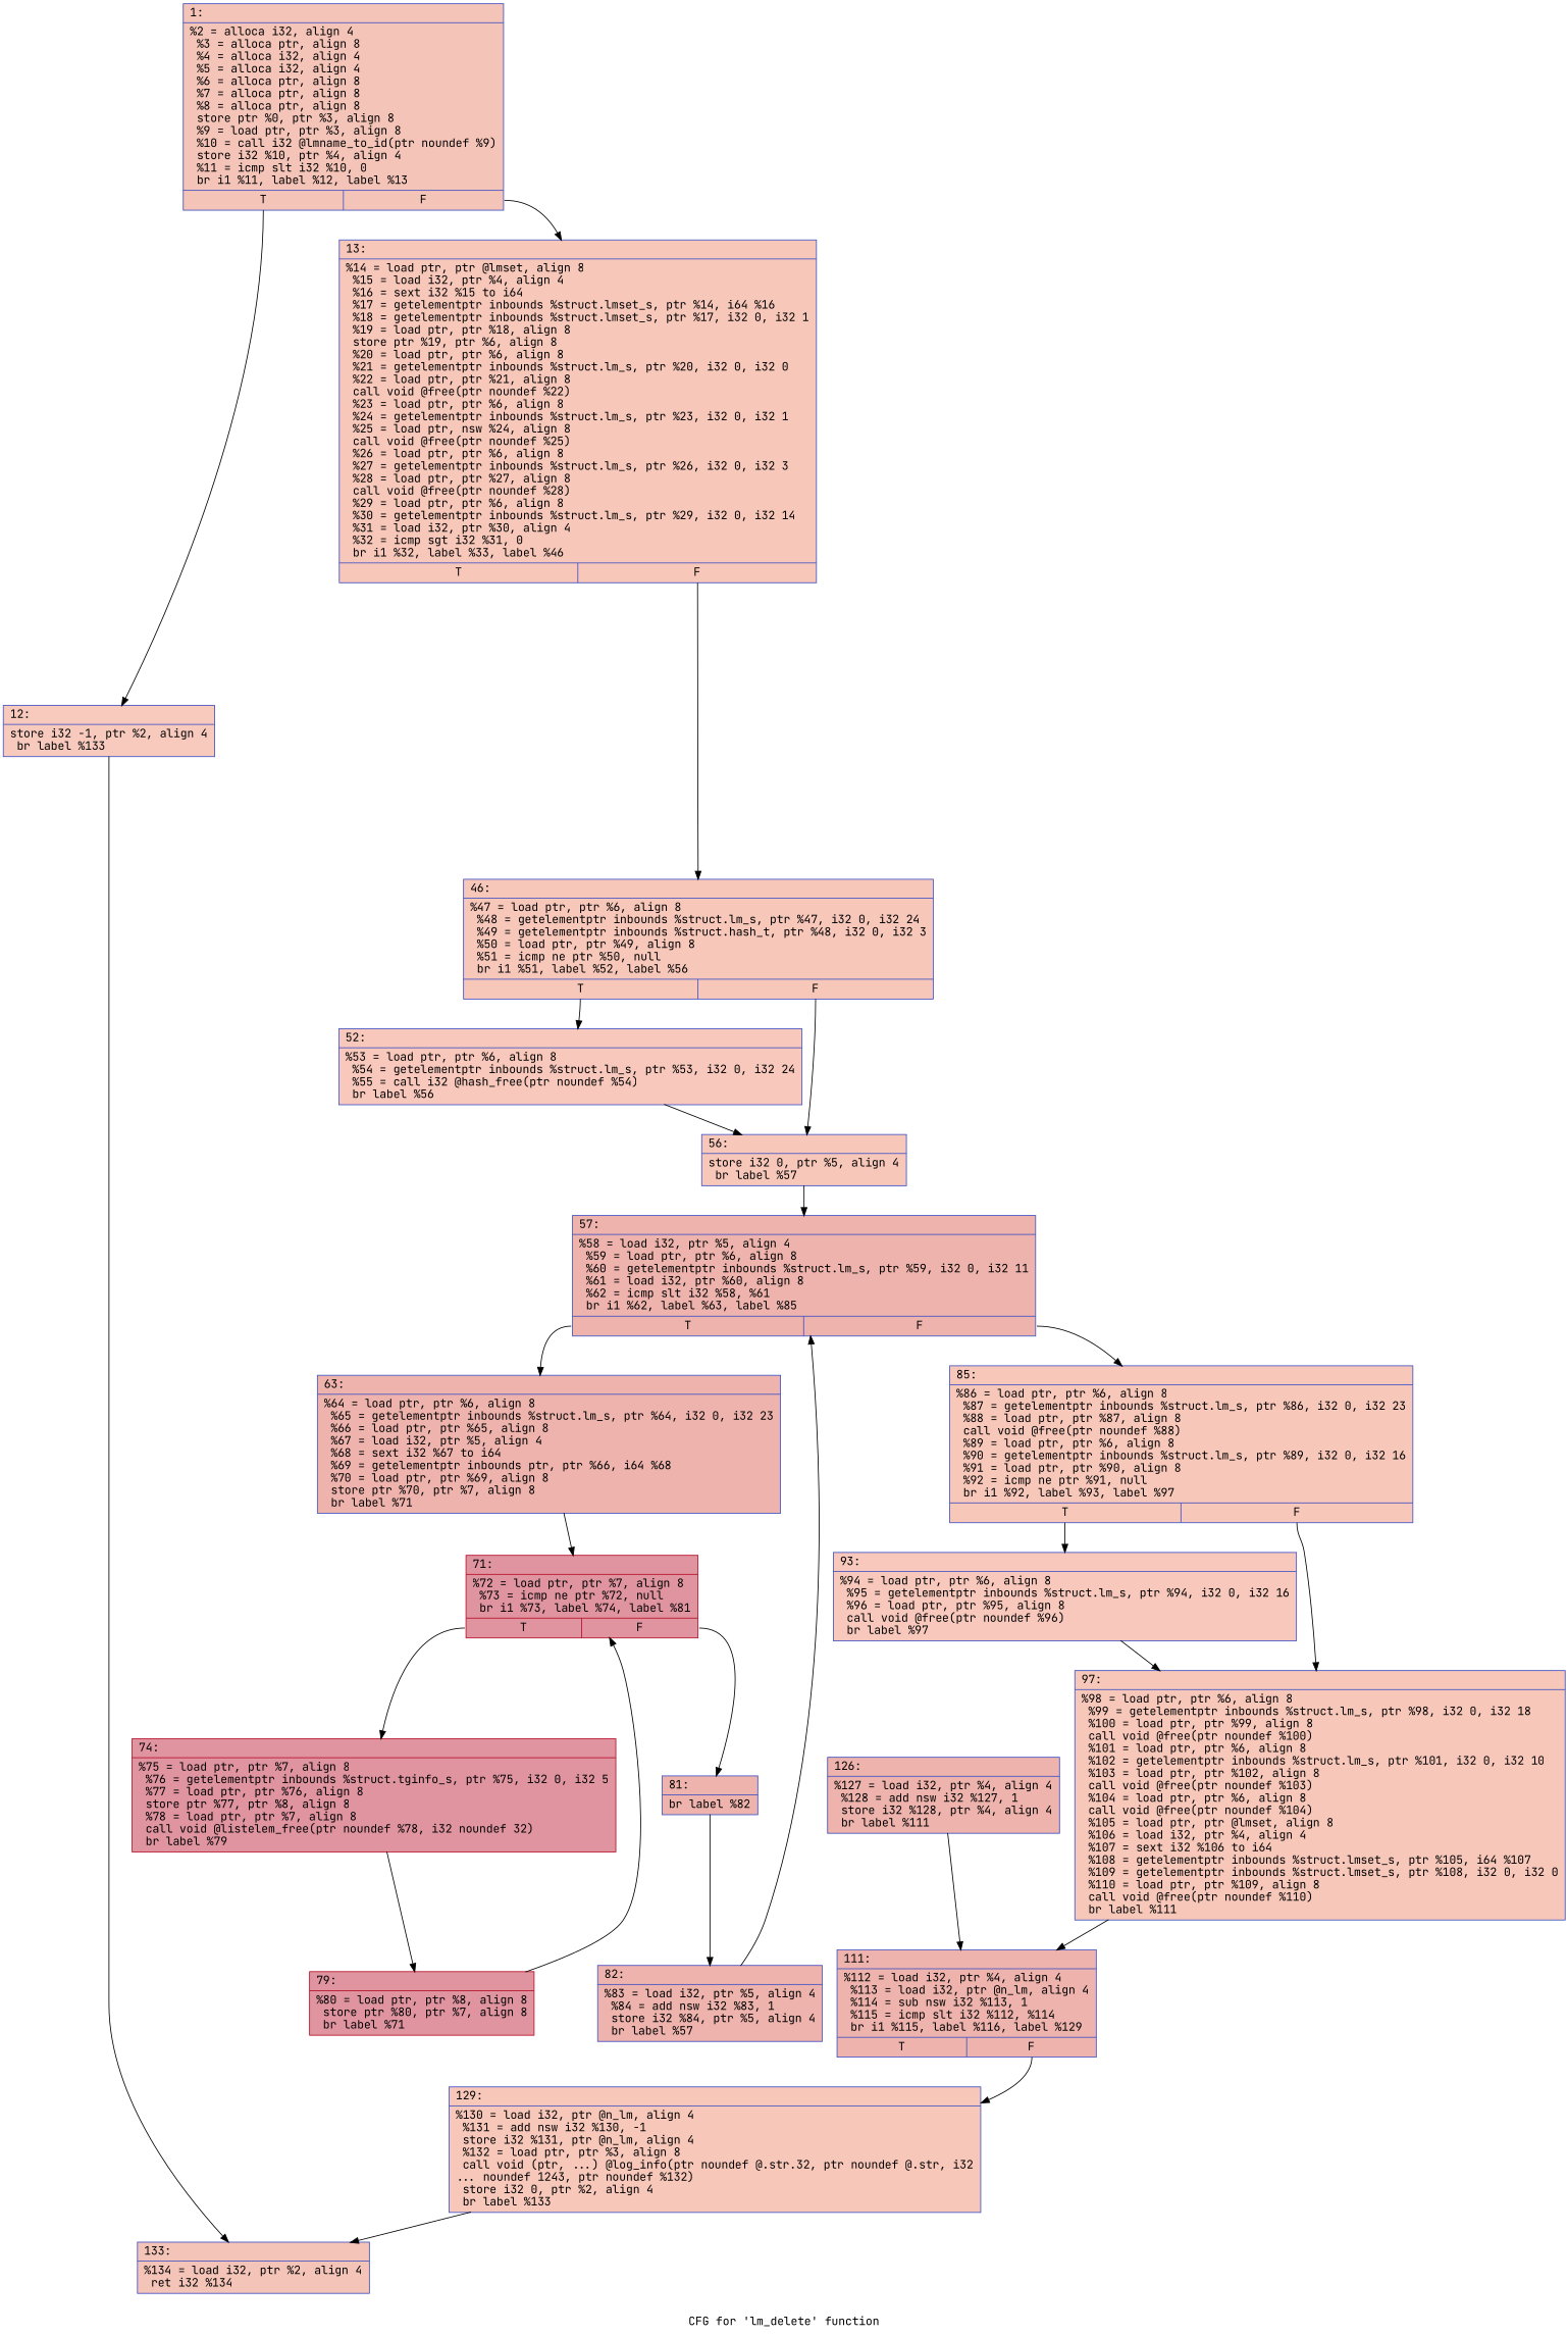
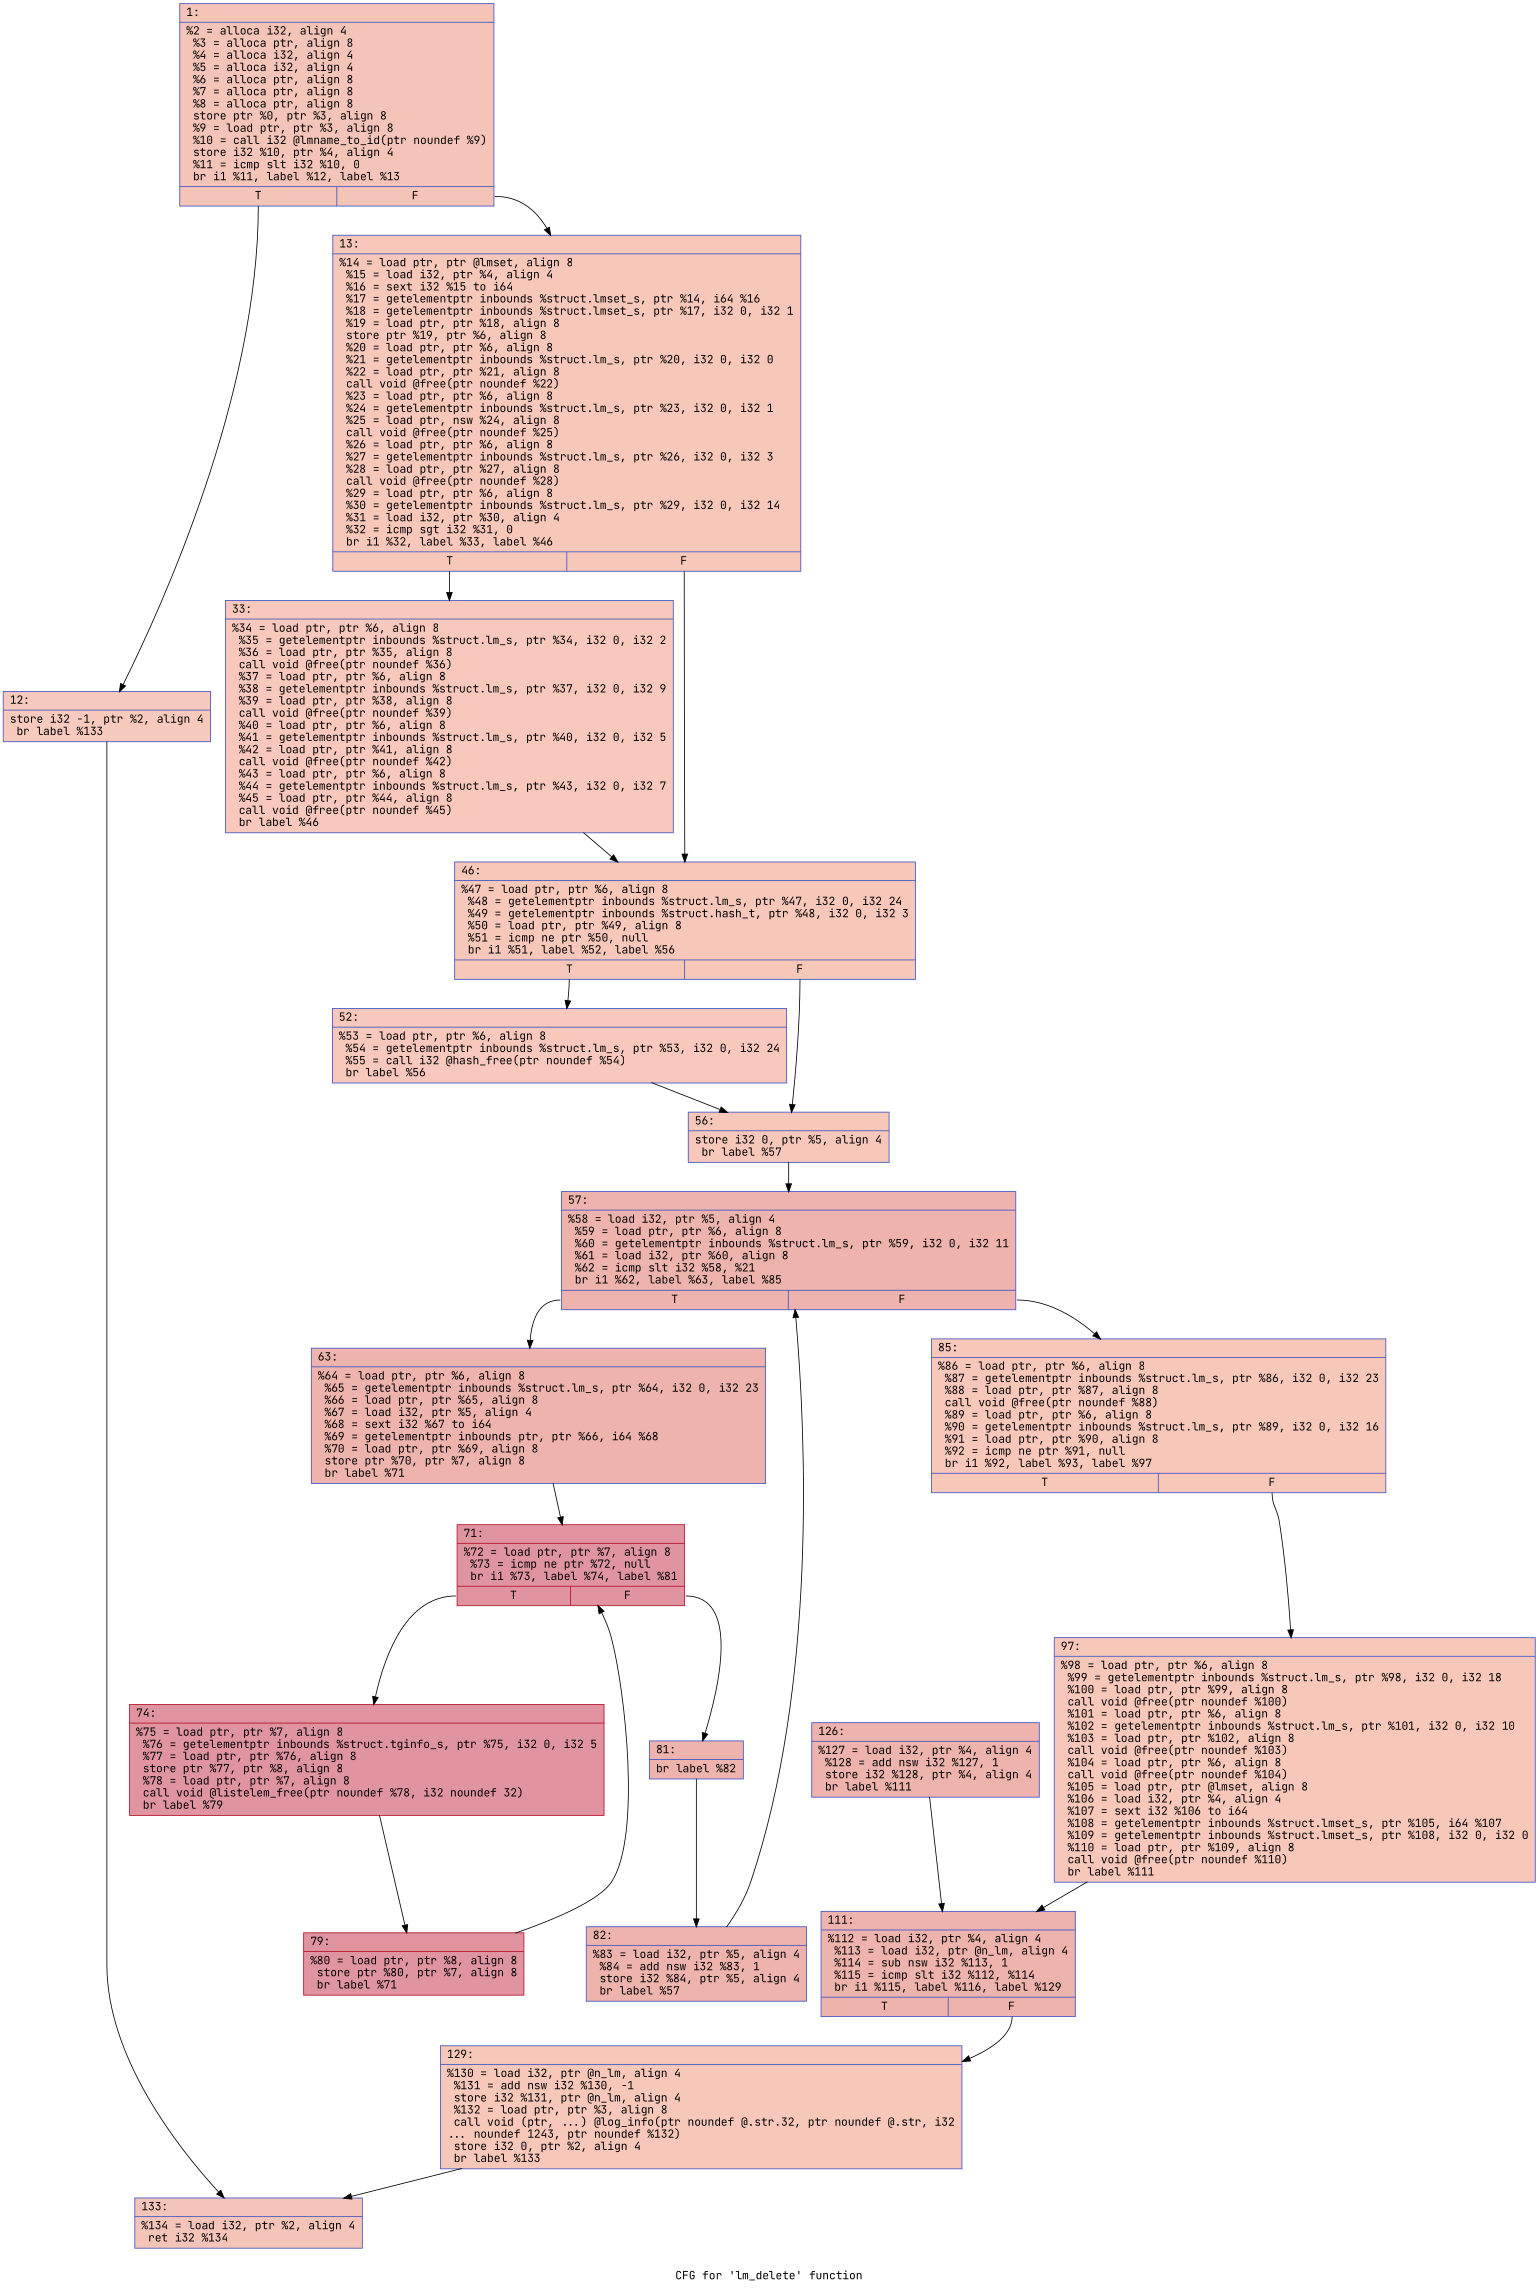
  digraph {
    fontname="JetBrains Mono"
    label="CFG for 'lm_delete' function"
    node [color="#3d50c3ff" fillcolor="#ec7f6370" fontname="JetBrains Mono" shape=record style=filled]
    edge [fontname="JetBrains Mono"]
    n1 [fillcolor="#e97a5f70" label="{1:\l|  %2 = alloca i32, align 4\l  %3 = alloca ptr, align 8\l  %4 = alloca i32, align 4\l  %5 = alloca i32, align 4\l  %6 = alloca ptr, align 8\l  %7 = alloca ptr, align 8\l  %8 = alloca ptr, align 8\l  store ptr %0, ptr %3, align 8\l  %9 = load ptr, ptr %3, align 8\l  %10 = call i32 @lmname_to_id(ptr noundef %9)\l  store i32 %10, ptr %4, align 4\l  %11 = icmp slt i32 %10, 0\l  br i1 %11, label %12, label %13\l|{<s0>T|<s1>F}}"]
    n2 [fillcolor="#ef886b70" label="{12:\l|  store i32 -1, ptr %2, align 4\l  br label %133\l}"]
    n3 [label="{13:\l|  %14 = load ptr, ptr @lmset, align 8\l  %15 = load i32, ptr %4, align 4\l  %16 = sext i32 %15 to i64\l  %17 = getelementptr inbounds %struct.lmset_s, ptr %14, i64 %16\l  %18 = getelementptr inbounds %struct.lmset_s, ptr %17, i32 0, i32 1\l  %19 = load ptr, ptr %18, align 8\l  store ptr %19, ptr %6, align 8\l  %20 = load ptr, ptr %6, align 8\l  %21 = getelementptr inbounds %struct.lm_s, ptr %20, i32 0, i32 0\l  %22 = load ptr, ptr %21, align 8\l  call void @free(ptr noundef %22)\l  %23 = load ptr, ptr %6, align 8\l  %24 = getelementptr inbounds %struct.lm_s, ptr %23, i32 0, i32 1\l  %25 = load ptr, nsw %24, align 8\l  call void @free(ptr noundef %25)\l  %26 = load ptr, ptr %6, align 8\l  %27 = getelementptr inbounds %struct.lm_s, ptr %26, i32 0, i32 3\l  %28 = load ptr, ptr %27, align 8\l  call void @free(ptr noundef %28)\l  %29 = load ptr, ptr %6, align 8\l  %30 = getelementptr inbounds %struct.lm_s, ptr %29, i32 0, i32 14\l  %31 = load i32, ptr %30, align 4\l  %32 = icmp sgt i32 %31, 0\l  br i1 %32, label %33, label %46\l|{<s0>T|<s1>F}}"]
    n4 [fillcolor="#e97a5f70" label="{133:\l|  %134 = load i32, ptr %2, align 4\l  ret i32 %134\l}"]
+   n5 [fillcolor="#ed836670" label="{33:\l|  %34 = load ptr, ptr %6, align 8\l  %35 = getelementptr inbounds %struct.lm_s, ptr %34, i32 0, i32 2\l  %36 = load ptr, ptr %35, align 8\l  call void @free(ptr noundef %36)\l  %37 = load ptr, ptr %6, align 8\l  %38 = getelementptr inbounds %struct.lm_s, ptr %37, i32 0, i32 9\l  %39 = load ptr, ptr %38, align 8\l  call void @free(ptr noundef %39)\l  %40 = load ptr, ptr %6, align 8\l  %41 = getelementptr inbounds %struct.lm_s, ptr %40, i32 0, i32 5\l  %42 = load ptr, ptr %41, align 8\l  call void @free(ptr noundef %42)\l  %43 = load ptr, ptr %6, align 8\l  %44 = getelementptr inbounds %struct.lm_s, ptr %43, i32 0, i32 7\l  %45 = load ptr, ptr %44, align 8\l  call void @free(ptr noundef %45)\l  br label %46\l}"]
    n6 [label="{46:\l|  %47 = load ptr, ptr %6, align 8\l  %48 = getelementptr inbounds %struct.lm_s, ptr %47, i32 0, i32 24\l  %49 = getelementptr inbounds %struct.hash_t, ptr %48, i32 0, i32 3\l  %50 = load ptr, ptr %49, align 8\l  %51 = icmp ne ptr %50, null\l  br i1 %51, label %52, label %56\l|{<s0>T|<s1>F}}"]
    n7 [fillcolor="#ed836670" label="{52:\l|  %53 = load ptr, ptr %6, align 8\l  %54 = getelementptr inbounds %struct.lm_s, ptr %53, i32 0, i32 24\l  %55 = call i32 @hash_free(ptr noundef %54)\l  br label %56\l}"]
    n8 [label="{56:\l|  store i32 0, ptr %5, align 4\l  br label %57\l}"]
-   n9 [fillcolor="#d6524470" label="{57:\l|  %58 = load i32, ptr %5, align 4\l  %59 = load ptr, ptr %6, align 8\l  %60 = getelementptr inbounds %struct.lm_s, ptr %59, i32 0, i32 11\l  %61 = load i32, ptr %60, align 8\l  %62 = icmp slt i32 %58, %61\l  br i1 %62, label %63, label %85\l|{<s0>T|<s1>F}}"]
+   n9 [fillcolor="#d6524470" label="{57:\l|  %58 = load i32, ptr %5, align 4\l  %59 = load ptr, ptr %6, align 8\l  %60 = getelementptr inbounds %struct.lm_s, ptr %59, i32 0, i32 11\l  %61 = load i32, ptr %60, align 8\l  %62 = icmp slt i32 %58, %21\l  br i1 %62, label %63, label %85\l|{<s0>T|<s1>F}}"]
    n10 [fillcolor="#d6524470" label="{63:\l|  %64 = load ptr, ptr %6, align 8\l  %65 = getelementptr inbounds %struct.lm_s, ptr %64, i32 0, i32 23\l  %66 = load ptr, ptr %65, align 8\l  %67 = load i32, ptr %5, align 4\l  %68 = sext i32 %67 to i64\l  %69 = getelementptr inbounds ptr, ptr %66, i64 %68\l  %70 = load ptr, ptr %69, align 8\l  store ptr %70, ptr %7, align 8\l  br label %71\l}"]
    n11 [label="{85:\l|  %86 = load ptr, ptr %6, align 8\l  %87 = getelementptr inbounds %struct.lm_s, ptr %86, i32 0, i32 23\l  %88 = load ptr, ptr %87, align 8\l  call void @free(ptr noundef %88)\l  %89 = load ptr, ptr %6, align 8\l  %90 = getelementptr inbounds %struct.lm_s, ptr %89, i32 0, i32 16\l  %91 = load ptr, ptr %90, align 8\l  %92 = icmp ne ptr %91, null\l  br i1 %92, label %93, label %97\l|{<s0>T|<s1>F}}"]
    n12 [color="#b70d28ff" fillcolor="#b70d2870" label="{71:\l|  %72 = load ptr, ptr %7, align 8\l  %73 = icmp ne ptr %72, null\l  br i1 %73, label %74, label %81\l|{<s0>T|<s1>F}}"]
-   n13 [fillcolor="#ed836670" label="{93:\l|  %94 = load ptr, ptr %6, align 8\l  %95 = getelementptr inbounds %struct.lm_s, ptr %94, i32 0, i32 16\l  %96 = load ptr, ptr %95, align 8\l  call void @free(ptr noundef %96)\l  br label %97\l}"]
    n14 [label="{97:\l|  %98 = load ptr, ptr %6, align 8\l  %99 = getelementptr inbounds %struct.lm_s, ptr %98, i32 0, i32 18\l  %100 = load ptr, ptr %99, align 8\l  call void @free(ptr noundef %100)\l  %101 = load ptr, ptr %6, align 8\l  %102 = getelementptr inbounds %struct.lm_s, ptr %101, i32 0, i32 10\l  %103 = load ptr, ptr %102, align 8\l  call void @free(ptr noundef %103)\l  %104 = load ptr, ptr %6, align 8\l  call void @free(ptr noundef %104)\l  %105 = load ptr, ptr @lmset, align 8\l  %106 = load i32, ptr %4, align 4\l  %107 = sext i32 %106 to i64\l  %108 = getelementptr inbounds %struct.lmset_s, ptr %105, i64 %107\l  %109 = getelementptr inbounds %struct.lmset_s, ptr %108, i32 0, i32 0\l  %110 = load ptr, ptr %109, align 8\l  call void @free(ptr noundef %110)\l  br label %111\l}"]
    n15 [color="#b70d28ff" fillcolor="#b70d2870" label="{74:\l|  %75 = load ptr, ptr %7, align 8\l  %76 = getelementptr inbounds %struct.tginfo_s, ptr %75, i32 0, i32 5\l  %77 = load ptr, ptr %76, align 8\l  store ptr %77, ptr %8, align 8\l  %78 = load ptr, ptr %7, align 8\l  call void @listelem_free(ptr noundef %78, i32 noundef 32)\l  br label %79\l}"]
    n16 [fillcolor="#d6524470" label="{81:\l|  br label %82\l}"]
    n17 [fillcolor="#d6524470" label="{111:\l|  %112 = load i32, ptr %4, align 4\l  %113 = load i32, ptr @n_lm, align 4\l  %114 = sub nsw i32 %113, 1\l  %115 = icmp slt i32 %112, %114\l  br i1 %115, label %116, label %129\l|{<s0>T|<s1>F}}"]
    n18 [color="#b70d28ff" fillcolor="#b70d2870" label="{79:\l|  %80 = load ptr, ptr %8, align 8\l  store ptr %80, ptr %7, align 8\l  br label %71\l}"]
    n19 [fillcolor="#d6524470" label="{82:\l|  %83 = load i32, ptr %5, align 4\l  %84 = add nsw i32 %83, 1\l  store i32 %84, ptr %5, align 4\l  br label %57\l}"]
    n20 [label="{129:\l|  %130 = load i32, ptr @n_lm, align 4\l  %131 = add nsw i32 %130, -1\l  store i32 %131, ptr @n_lm, align 4\l  %132 = load ptr, ptr %3, align 8\l  call void (ptr, ...) @log_info(ptr noundef @.str.32, ptr noundef @.str, i32\l... noundef 1243, ptr noundef %132)\l  store i32 0, ptr %2, align 4\l  br label %133\l}"]
    n21 [fillcolor="#d6524470" label="{126:\l|  %127 = load i32, ptr %4, align 4\l  %128 = add nsw i32 %127, 1\l  store i32 %128, ptr %4, align 4\l  br label %111\l}"]
    n1 -> n2 [tailport=s0]
    n1 -> n3 [tailport=s1]
    n2 -> n4
+   n3 -> n5 [tailport=s0]
    n3 -> n6 [tailport=s1]
+   n5 -> n6
    n6 -> n7 [tailport=s0]
    n6 -> n8 [tailport=s1]
    n7 -> n8
    n8 -> n9
    n9 -> n10 [tailport=s0]
    n9 -> n11 [tailport=s1]
    n10 -> n12
-   n11 -> n13 [tailport=s0]
    n11 -> n14 [tailport=s1]
    n12 -> n15 [tailport=s0]
    n12 -> n16 [tailport=s1]
-   n13 -> n14
    n14 -> n17
    n15 -> n18
    n16 -> n19
    n17 -> n20 [tailport=s1]
    n18 -> n12
    n19 -> n9
    n20 -> n4
    n21 -> n17
  }
